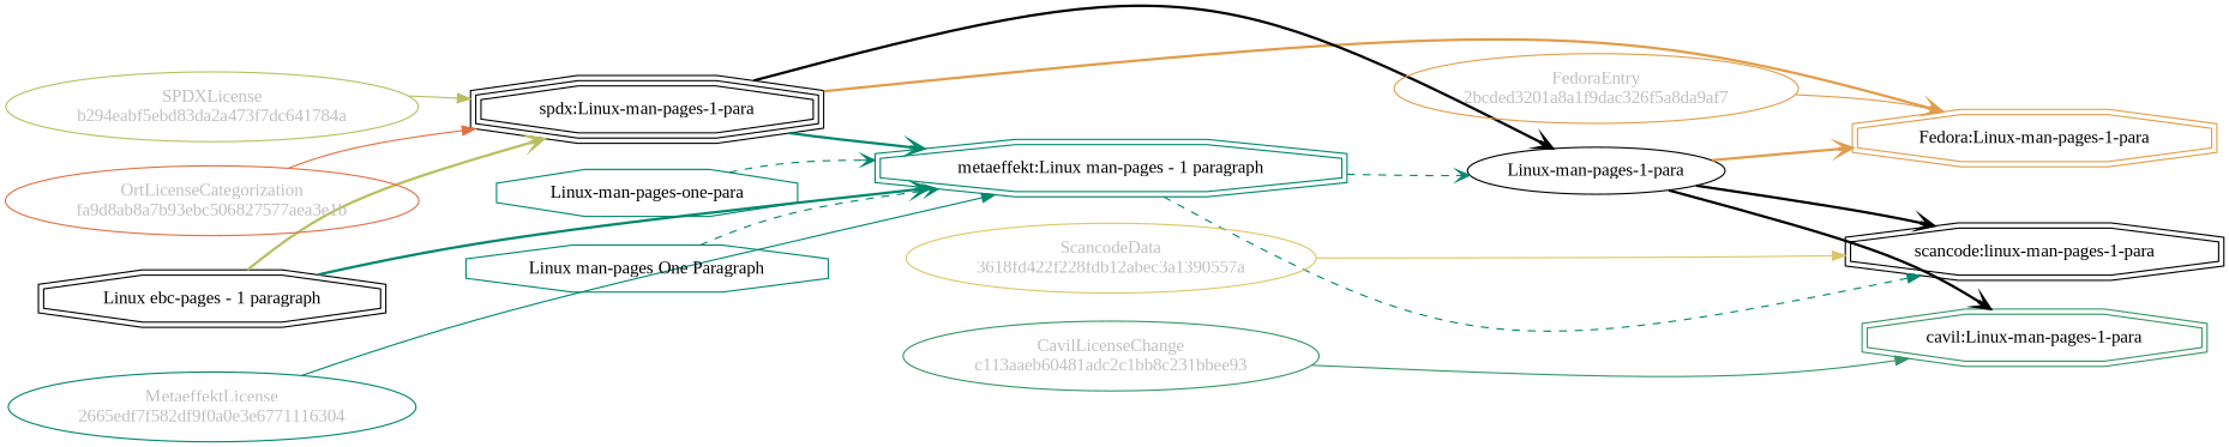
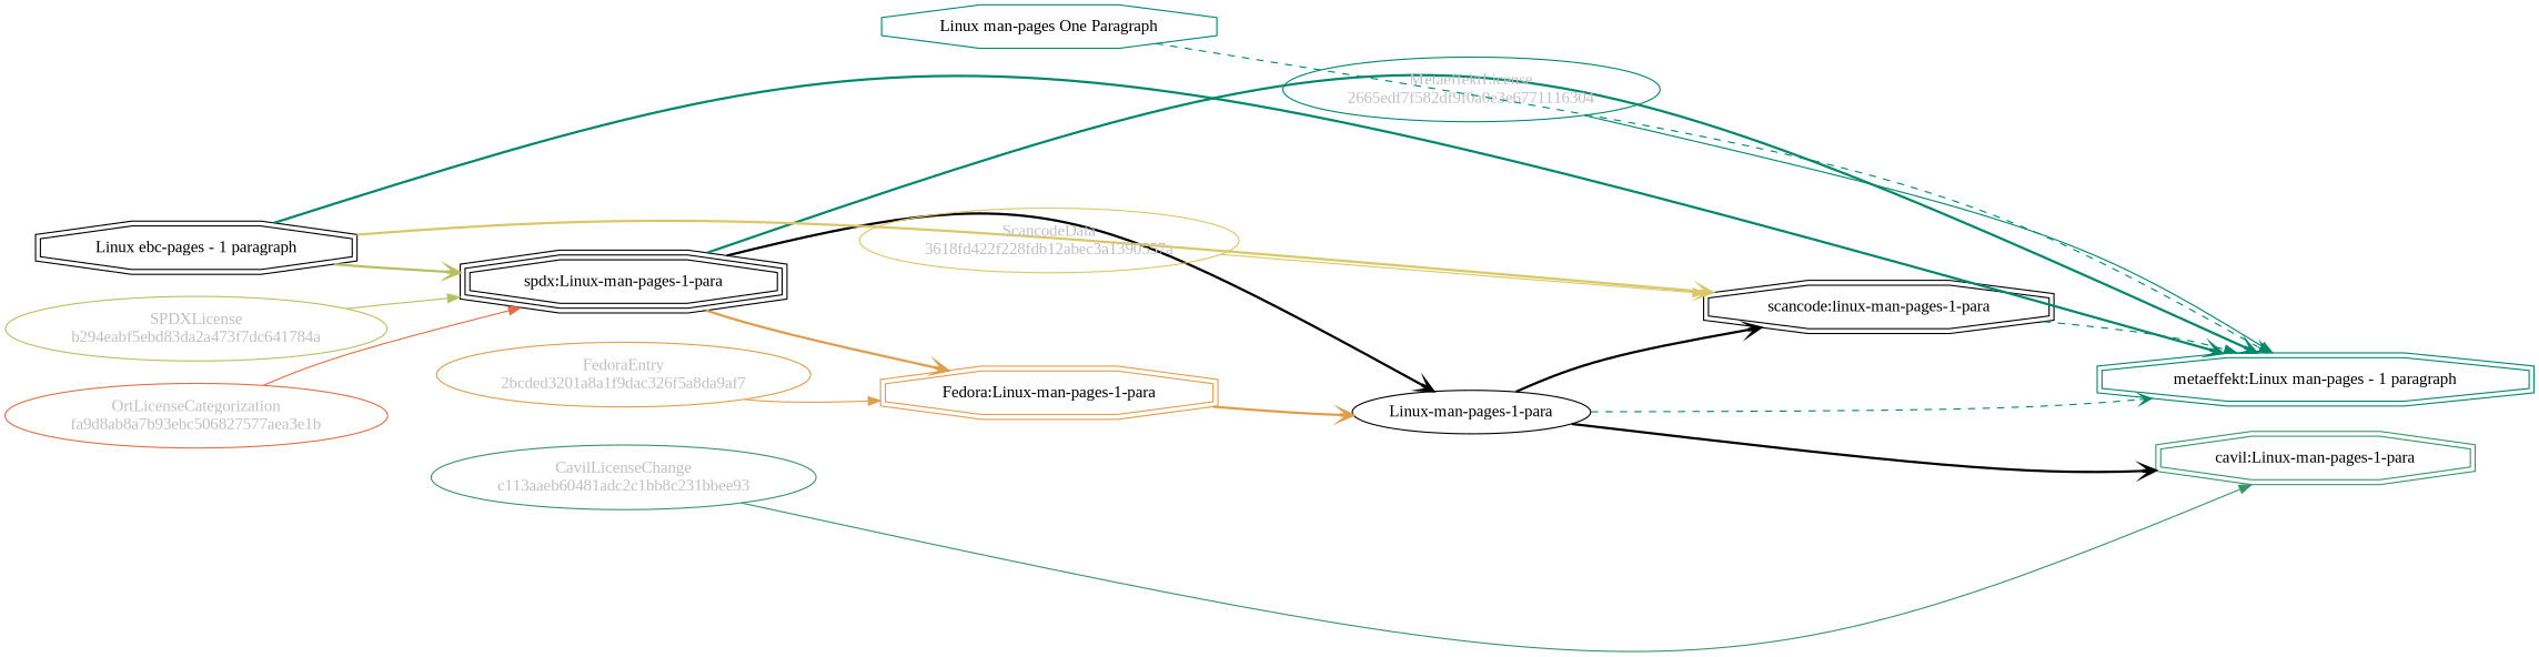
  strict digraph {
    fontname="Liberation Serif"
    rankdir=LR
    splines=curved
    node [fontname="Liberation Serif" shape=ellipse]
    edge [color="#00876c" fontname="Liberation Serif" weight=0.5 arrowhead=vee style=bold]
    n1 [color="#b8bf62" fillcolor="beige;1" fontcolor=gray label="SPDXLicense\nb294eabf5ebd83da2a473f7dc641784a"]
    n2 [label="spdx:Linux-man-pages-1-para" shape=tripleoctagon]
    n3 [color="#e09d4b" label="Fedora:Linux-man-pages-1-para" shape=doubleoctagon]
    n4 [color="#00876c" label="metaeffekt:Linux man-pages - 1 paragraph" shape=doubleoctagon]
    n5 [label="Linux-man-pages-1-para"]
    n6 [label="scancode:linux-man-pages-1-para" shape=doubleoctagon]
    n7 [color="#379469" label="cavil:Linux-man-pages-1-para" shape=doubleoctagon]
    n8 [label="Linux ebc-pages - 1 paragraph" shape=doubleoctagon]
    n9 [color="#e09d4b" fillcolor="beige;1" fontcolor=gray label="FedoraEntry\n2bcded3201a8a1f9dac326f5a8da9af7"]
    n10 [color="#dac767" fillcolor="beige;1" fontcolor=gray label="ScancodeData\n3618fd422f228fdb12abec3a1390557a"]
    n11 [color="#e06f45" fillcolor="beige;1" fontcolor=gray label="OrtLicenseCategorization\nfa9d8ab8a7b93ebc506827577aea3e1b"]
    n12 [color="#379469" fillcolor="beige;1" fontcolor=gray label="CavilLicenseChange\nc113aaeb60481adc2c1bb8c231bbee93"]
    n13 [color="#00876c" fillcolor="beige;1" fontcolor=gray label="MetaeffektLicense\n2665edf7f582df9f0a0e3e6771116304"]
-   n14 [color="#00876c" label="Linux-man-pages-one-para" shape=octagon]
    n15 [color="#00876c" label="Linux man-pages One Paragraph" shape=octagon]
    n1 -> n2 [color="#b8bf62" arrowhead="" style=""]
    n2 -> n3 [color="#e09d4b" weight=0.7]
    n2 -> n4 [weight=0.7]
    n4 -> n5 [style=dashed]
    n5 -> n2 [weight=0.7 color=""]
-   n5 -> n3 [color="#e09d4b" weight=0.7]
+   n3 -> n5 [color="#e09d4b" weight=0.7]
    n5 -> n6 [weight=0.7 color=""]
    n5 -> n7 [color=black weight=0.7]
    n6 -> n4 [arrowhead=normal style=dashed]
    n8 -> n2 [color="#b8bf62" weight=0.7]
    n8 -> n4 [weight=0.7]
+   n8 -> n6 [color="#dac767" weight=0.7]
    n9 -> n3 [color="#e09d4b" arrowhead="" style=""]
    n10 -> n6 [color="#dac767" arrowhead="" style=""]
    n11 -> n2 [color="#e06f45" arrowhead="" style=""]
    n12 -> n7 [color="#379469" arrowhead="" style=""]
    n13 -> n4 [arrowhead="" style=""]
-   n14 -> n4 [style=dashed]
    n15 -> n4 [style=dashed]
  }
